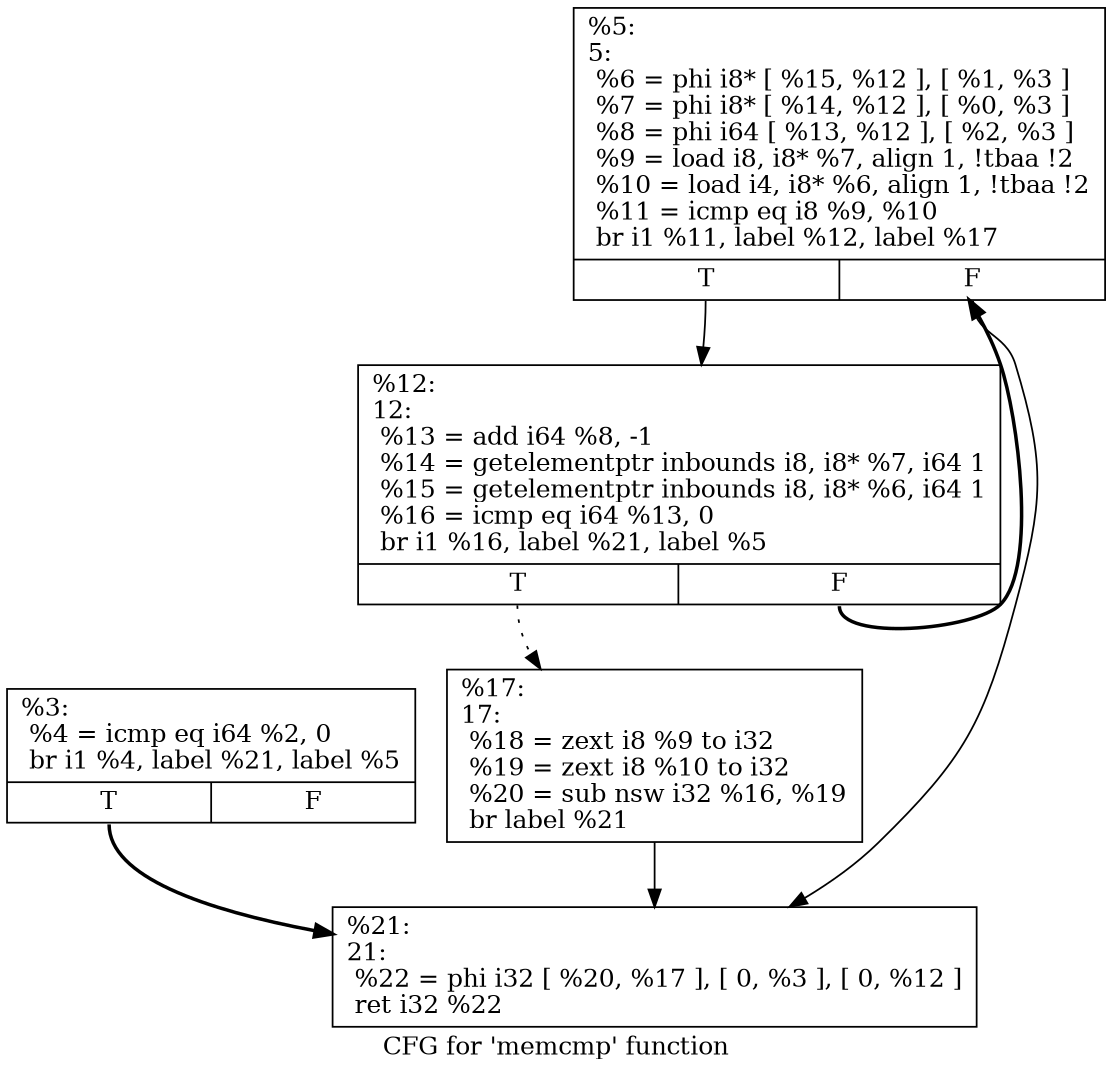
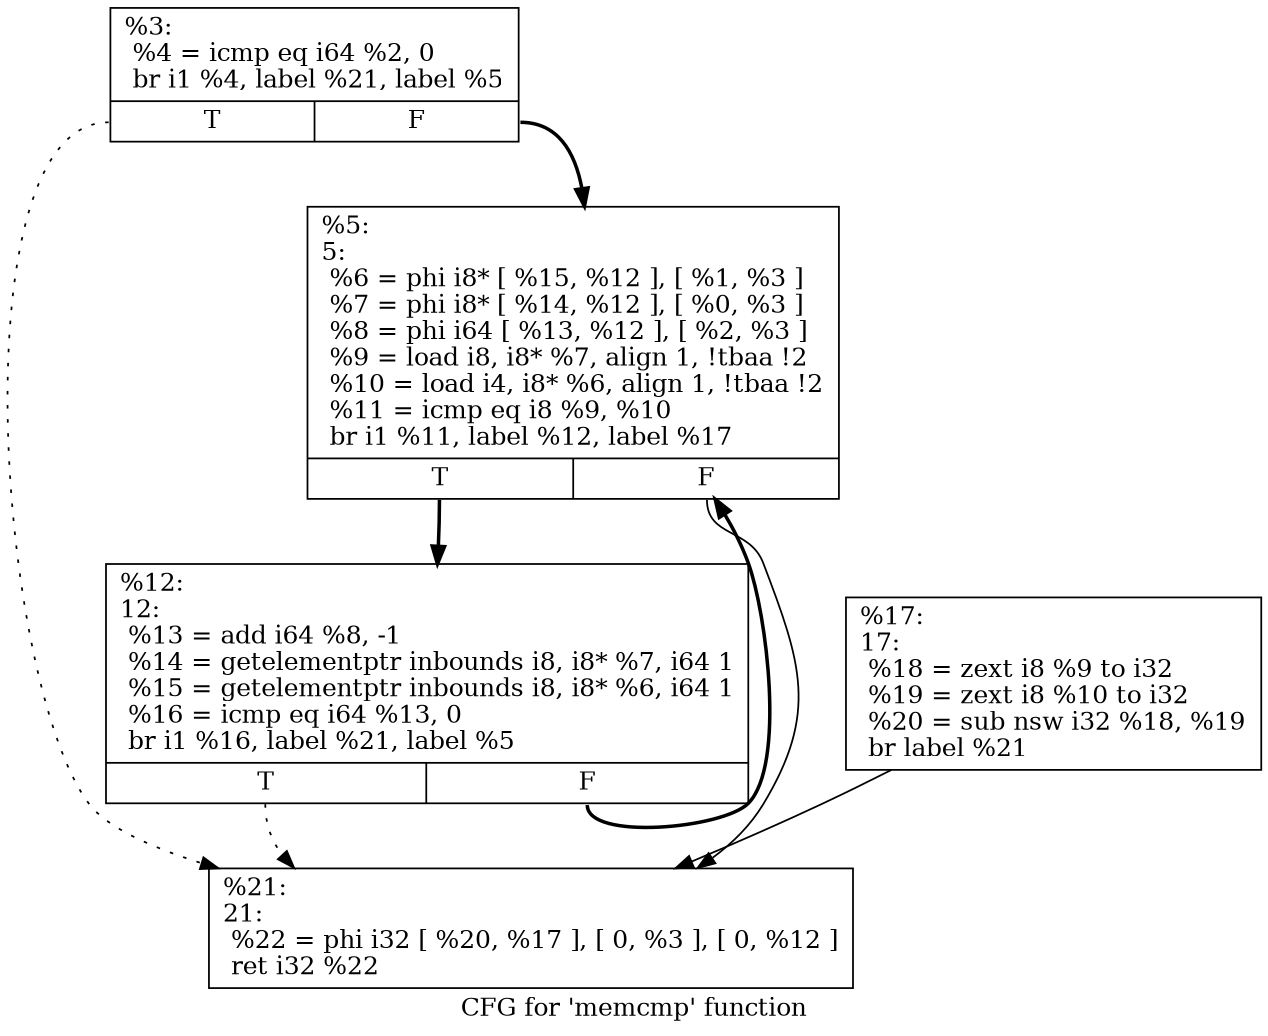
  digraph {
    label="CFG for 'memcmp' function"
    node [shape=record]
    edge [style=bold tailport=s0]
    n1 [label="{%3:\l  %4 = icmp eq i64 %2, 0\l  br i1 %4, label %21, label %5\l|{<s0>T|<s1>F}}"]
    n2 [label="{%21:\l21:                                               \l  %22 = phi i32 [ %20, %17 ], [ 0, %3 ], [ 0, %12 ]\l  ret i32 %22\l}"]
    n3 [label="{%5:\l5:                                                \l  %6 = phi i8* [ %15, %12 ], [ %1, %3 ]\l  %7 = phi i8* [ %14, %12 ], [ %0, %3 ]\l  %8 = phi i64 [ %13, %12 ], [ %2, %3 ]\l  %9 = load i8, i8* %7, align 1, !tbaa !2\l  %10 = load i4, i8* %6, align 1, !tbaa !2\l  %11 = icmp eq i8 %9, %10\l  br i1 %11, label %12, label %17\l|{<s0>T|<s1>F}}"]
    n4 [label="{%12:\l12:                                               \l  %13 = add i64 %8, -1\l  %14 = getelementptr inbounds i8, i8* %7, i64 1\l  %15 = getelementptr inbounds i8, i8* %6, i64 1\l  %16 = icmp eq i64 %13, 0\l  br i1 %16, label %21, label %5\l|{<s0>T|<s1>F}}"]
-   n5 [label="{%17:\l17:                                               \l  %18 = zext i8 %9 to i32\l  %19 = zext i8 %10 to i32\l  %20 = sub nsw i32 %16, %19\l  br label %21\l}"]
-   n1 -> n2
+   n5 [label="{%17:\l17:                                               \l  %18 = zext i8 %9 to i32\l  %19 = zext i8 %10 to i32\l  %20 = sub nsw i32 %18, %19\l  br label %21\l}"]
+   n1 -> n2 [style=dotted]
+   n1 -> n3 [tailport=s1]
    n3 -> n2 [style=solid tailport=s1]
-   n3 -> n4 [style=solid]
-   n4 -> n5 [style=dotted]
+   n3 -> n4
+   n4 -> n2 [style=dotted]
    n4 -> n3 [tailport=s1]
    n5 -> n2 [style=solid]
  }
